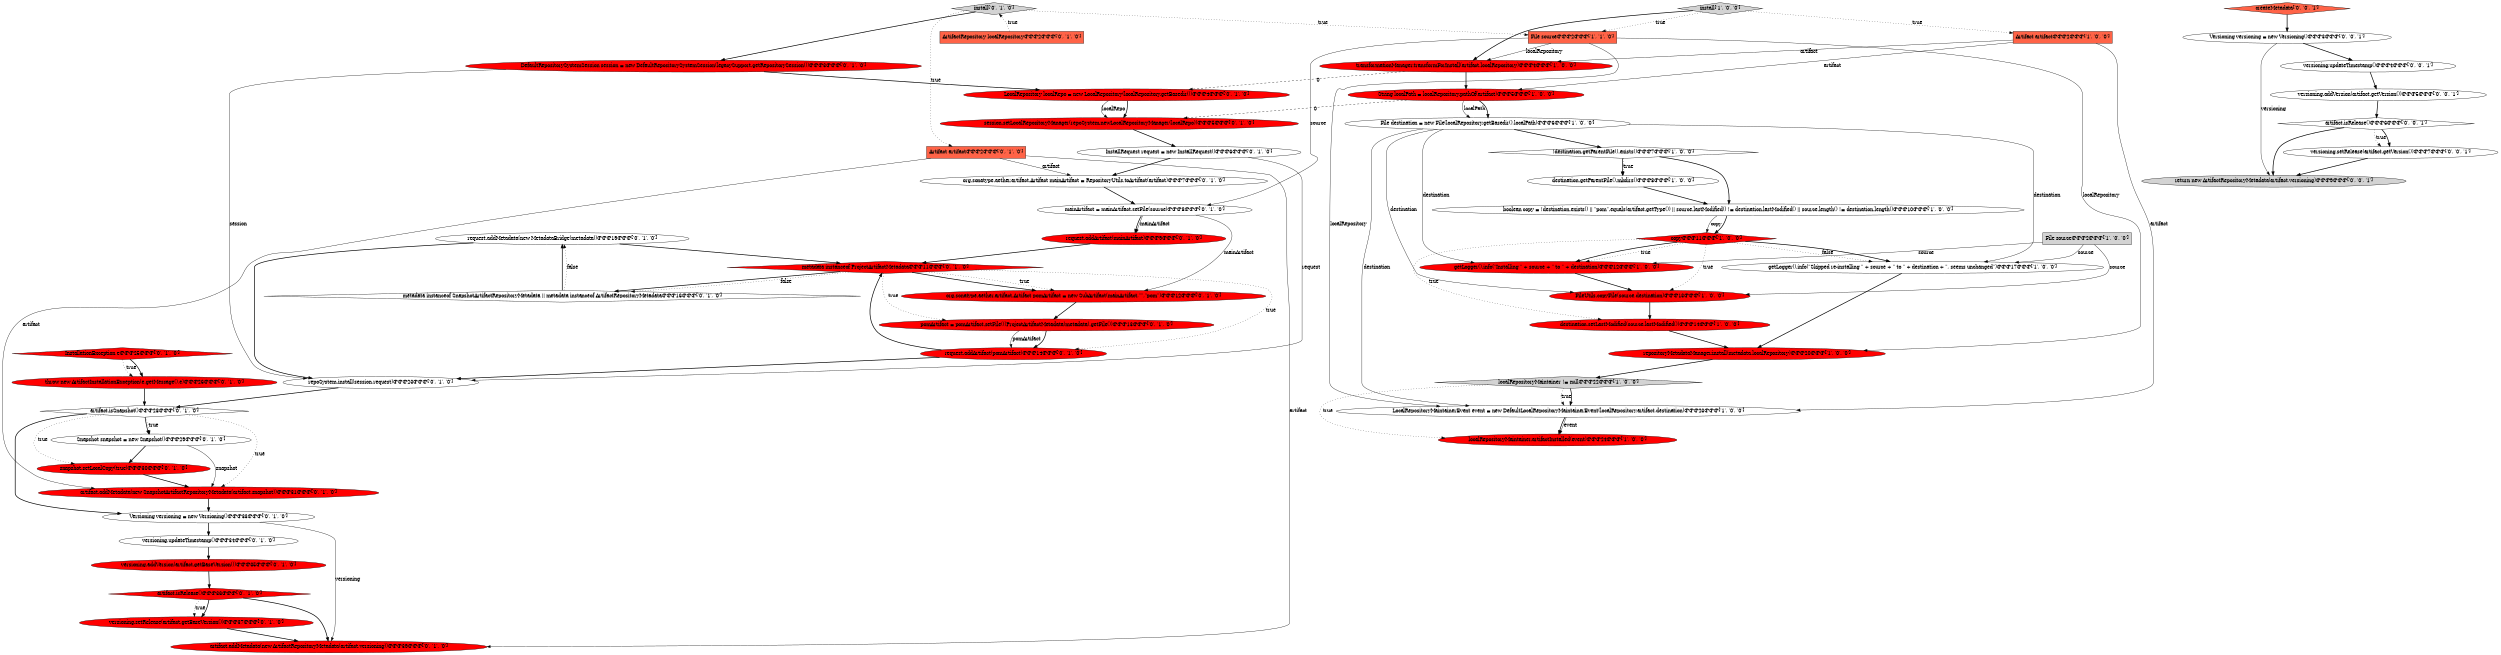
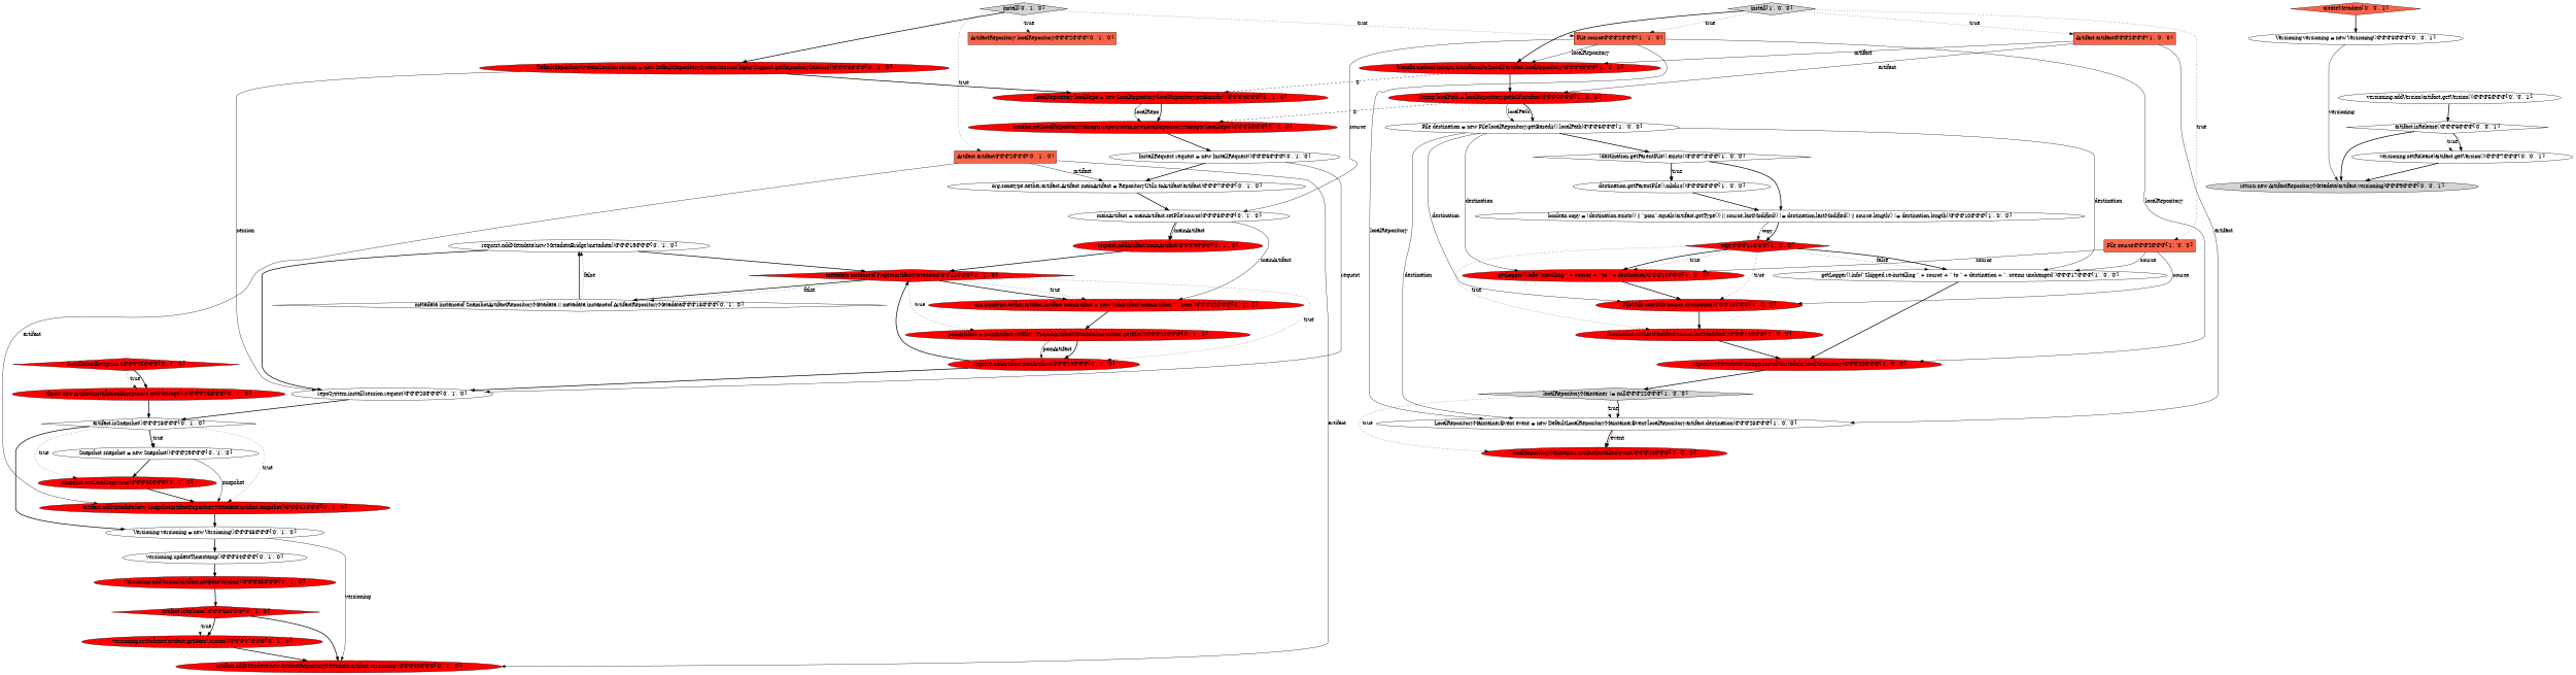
  digraph {
    node [fillcolor=red shape=ellipse style=filled]
    edge [style=bold]
    n1 [label="artifact.addMetadata(new ArtifactRepositoryMetadata(artifact,versioning))@@@39@@@['0', '1', '0']"]
    n2 [fillcolor=white label="versioning.addVersion(artifact.getVersion())@@@5@@@['0', '0', '1']"]
    n3 [fillcolor=white label="artifact.isRelease()@@@6@@@['0', '0', '1']" shape=diamond]
    n4 [fillcolor=lightgray label="return new ArtifactRepositoryMetadata(artifact,versioning)@@@9@@@['0', '0', '1']"]
    n5 [fillcolor=white label="versioning.setRelease(artifact.getVersion())@@@7@@@['0', '0', '1']"]
    n6 [label="versioning.setRelease(artifact.getBaseVersion())@@@37@@@['0', '1', '0']"]
    n7 [fillcolor=white label="metadata instanceof SnapshotArtifactRepositoryMetadata || metadata instanceof ArtifactRepositoryMetadata@@@16@@@['0', '1', '0']" shape=diamond]
    n8 [fillcolor=white label="request.addMetadata(new MetadataBridge(metadata))@@@19@@@['0', '1', '0']"]
    n9 [fillcolor=white label="repoSystem.install(session,request)@@@23@@@['0', '1', '0']"]
    n10 [label="metadata instanceof ProjectArtifactMetadata@@@11@@@['0', '1', '0']" shape=diamond]
    n11 [fillcolor=lightgray label="install['1', '0', '0']" shape=diamond]
    n12 [fillcolor=tomato label="File source@@@2@@@['1', '1', '0']" shape=box]
    n13 [fillcolor=tomato label="Artifact artifact@@@2@@@['1', '0', '0']" shape=box]
-   n14 [fillcolor=lightgray label="File source@@@2@@@['1', '0', '0']" shape=box]
+   n14 [fillcolor=tomato label="File source@@@2@@@['1', '0', '0']" shape=box]
    n15 [label="transformationManager.transformForInstall(artifact,localRepository)@@@4@@@['1', '0', '0']"]
    n16 [fillcolor=white label="mainArtifact = mainArtifact.setFile(source)@@@8@@@['0', '1', '0']"]
    n17 [label="repositoryMetadataManager.install(metadata,localRepository)@@@20@@@['1', '0', '0']"]
    n18 [fillcolor=white label="LocalRepositoryMaintainerEvent event = new DefaultLocalRepositoryMaintainerEvent(localRepository,artifact,destination)@@@23@@@['1', '0', '0']"]
    n19 [label="String localPath = localRepository.pathOf(artifact)@@@5@@@['1', '0', '0']"]
    n20 [fillcolor=white label="getLogger().info(\"Skipped re-installing \" + source + \" to \" + destination + \", seems unchanged\")@@@17@@@['1', '0', '0']"]
    n21 [label="getLogger().info(\"Installing \" + source + \" to \" + destination)@@@12@@@['1', '0', '0']"]
    n22 [label="FileUtils.copyFile(source,destination)@@@13@@@['1', '0', '0']"]
    n23 [label="LocalRepository localRepo = new LocalRepository(localRepository.getBasedir())@@@4@@@['0', '1', '0']"]
    n24 [fillcolor=white label="versioning.updateTimestamp()@@@34@@@['0', '1', '0']"]
    n25 [label="versioning.addVersion(artifact.getBaseVersion())@@@35@@@['0', '1', '0']"]
    n26 [label="artifact.isRelease()@@@36@@@['0', '1', '0']" shape=diamond]
    n27 [label="copy@@@11@@@['1', '0', '0']" shape=diamond]
    n28 [label="destination.setLastModified(source.lastModified())@@@14@@@['1', '0', '0']"]
    n29 [fillcolor=white label="boolean copy = !destination.exists() || \"pom\".equals(artifact.getType()) || source.lastModified() != destination.lastModified() || source.length() != destination.length()@@@10@@@['1', '0', '0']"]
    n30 [label="artifact.addMetadata(new SnapshotArtifactRepositoryMetadata(artifact,snapshot))@@@31@@@['0', '1', '0']"]
    n31 [fillcolor=white label="Versioning versioning = new Versioning()@@@33@@@['0', '1', '0']"]
    n32 [label="throw new ArtifactInstallationException(e.getMessage(),e)@@@26@@@['0', '1', '0']"]
    n33 [fillcolor=white label="artifact.isSnapshot()@@@28@@@['0', '1', '0']" shape=diamond]
    n34 [label="snapshot.setLocalCopy(true)@@@30@@@['0', '1', '0']"]
    n35 [fillcolor=white label="Snapshot snapshot = new Snapshot()@@@29@@@['0', '1', '0']"]
    n36 [fillcolor=tomato label="ArtifactRepository localRepository@@@2@@@['0', '1', '0']" shape=box]
    n37 [label="org.sonatype.aether.artifact.Artifact pomArtifact = new SubArtifact(mainArtifact,\"\",\"pom\")@@@12@@@['0', '1', '0']"]
    n38 [label="request.addArtifact(mainArtifact)@@@9@@@['0', '1', '0']"]
    n39 [fillcolor=lightgray label="localRepositoryMaintainer != null@@@22@@@['1', '0', '0']" shape=diamond]
    n40 [label="localRepositoryMaintainer.artifactInstalled(event)@@@24@@@['1', '0', '0']"]
    n41 [label="pomArtifact = pomArtifact.setFile(((ProjectArtifactMetadata)metadata).getFile())@@@13@@@['0', '1', '0']"]
    n42 [label="request.addArtifact(pomArtifact)@@@14@@@['0', '1', '0']"]
    n43 [fillcolor=lightgray label="install['0', '1', '0']" shape=diamond]
    n44 [label="DefaultRepositorySystemSession session = new DefaultRepositorySystemSession(legacySupport.getRepositorySession())@@@3@@@['0', '1', '0']"]
    n45 [fillcolor=tomato label="Artifact artifact@@@2@@@['0', '1', '0']" shape=box]
    n46 [fillcolor=white label="org.sonatype.aether.artifact.Artifact mainArtifact = RepositoryUtils.toArtifact(artifact)@@@7@@@['0', '1', '0']"]
    n47 [fillcolor=white label="InstallRequest request = new InstallRequest()@@@6@@@['0', '1', '0']"]
    n48 [label="session.setLocalRepositoryManager(repoSystem.newLocalRepositoryManager(localRepo))@@@5@@@['0', '1', '0']"]
    n49 [fillcolor=white label="File destination = new File(localRepository.getBasedir(),localPath)@@@6@@@['1', '0', '0']"]
    n50 [fillcolor=white label="!destination.getParentFile().exists()@@@7@@@['1', '0', '0']" shape=diamond]
    n51 [fillcolor=white label="Versioning versioning = new Versioning()@@@3@@@['0', '0', '1']"]
-   n52 [fillcolor=white label="versioning.updateTimestamp()@@@4@@@['0', '0', '1']"]
    n53 [fillcolor=white label="destination.getParentFile().mkdirs()@@@8@@@['1', '0', '0']"]
    n54 [label="InstallationException e@@@25@@@['0', '1', '0']" shape=diamond]
    n55 [fillcolor=tomato label="createMetadata['0', '0', '1']" shape=diamond]
    n2 -> n3
    n3 -> n4
    n3 -> n5 [label=true style=dotted]
    n3 -> n5
    n5 -> n4
    n6 -> n1
    n7 -> n8
    n7 -> n8 [label=false style=dotted]
    n8 -> n9
    n8 -> n10
    n9 -> n33
    n10 -> n7
    n10 -> n7 [label=false style=dotted]
    n10 -> n37 [label=true style=dotted]
    n10 -> n37
    n10 -> n41 [label=true style=dotted]
    n10 -> n42 [label=true style=dotted]
    n11 -> n12 [label=true style=dotted]
    n11 -> n13 [label=true style=dotted]
+   n11 -> n14 [label=true style=dotted]
    n11 -> n15
    n12 -> n15 [label=localRepository style=solid]
    n12 -> n16 [label=source style=solid]
    n12 -> n17 [label=localRepository style=solid]
    n12 -> n18 [label=localRepository style=solid]
    n13 -> n15 [label=artifact style=solid]
    n13 -> n18 [label=artifact style=solid]
    n13 -> n19 [label=artifact style=solid]
    n14 -> n20 [label=source style=solid]
    n14 -> n21 [label=source style=solid]
    n14 -> n22 [label=source style=solid]
    n15 -> n19
    n15 -> n23 [label=0 style=dashed]
    n16 -> n37 [label=mainArtifact style=solid]
    n16 -> n38
    n16 -> n38 [label=mainArtifact style=solid]
    n17 -> n39
    n18 -> n40 [label=event style=solid]
    n18 -> n40
    n19 -> n48 [label=0 style=dashed]
    n19 -> n49 [label=localPath style=solid]
    n19 -> n49
    n20 -> n17
    n21 -> n22
    n22 -> n28
    n23 -> n48
    n23 -> n48 [label=localRepo style=solid]
    n24 -> n25
    n25 -> n26
    n26 -> n1
    n26 -> n6 [label=true style=dotted]
    n26 -> n6
    n27 -> n20 [label=false style=dotted]
    n27 -> n20
    n27 -> n21
    n27 -> n21 [label=true style=dotted]
    n27 -> n22 [label=true style=dotted]
    n27 -> n28 [label=true style=dotted]
    n28 -> n17
    n29 -> n27 [label=copy style=solid]
    n29 -> n27
    n30 -> n31
    n31 -> n1 [label=versioning style=solid]
    n31 -> n24
    n32 -> n33
    n33 -> n30 [label=true style=dotted]
    n33 -> n31
    n33 -> n34 [label=true style=dotted]
    n33 -> n35 [label=true style=dotted]
    n33 -> n35
    n34 -> n30
    n35 -> n30 [label=snapshot style=solid]
    n35 -> n34
    n37 -> n41
    n38 -> n10
    n39 -> n18 [label=true style=dotted]
    n39 -> n18
    n39 -> n40 [label=true style=dotted]
    n41 -> n42
    n41 -> n42 [label=pomArtifact style=solid]
    n42 -> n9
    n42 -> n10
    n43 -> n12 [label=true style=dotted]
-   n36 -> n43 [label=true style=dotted]
+   n43 -> n36 [label=true style=dotted]
    n43 -> n44
    n43 -> n45 [label=true style=dotted]
    n44 -> n9 [label=session style=solid]
    n44 -> n23
    n45 -> n1 [label=artifact style=solid]
    n45 -> n30 [label=artifact style=solid]
    n45 -> n46 [label=artifact style=solid]
    n46 -> n16
    n47 -> n9 [label=request style=solid]
    n47 -> n46
    n48 -> n47
    n49 -> n18 [label=destination style=solid]
    n49 -> n20 [label=destination style=solid]
    n49 -> n21 [label=destination style=solid]
    n49 -> n22 [label=destination style=solid]
    n49 -> n50
    n50 -> n29
    n50 -> n53
    n50 -> n53 [label=true style=dotted]
    n51 -> n4 [label=versioning style=solid]
-   n51 -> n52
-   n52 -> n2
    n53 -> n29
    n54 -> n32 [label=true style=dotted]
    n54 -> n32
    n55 -> n51
  }
